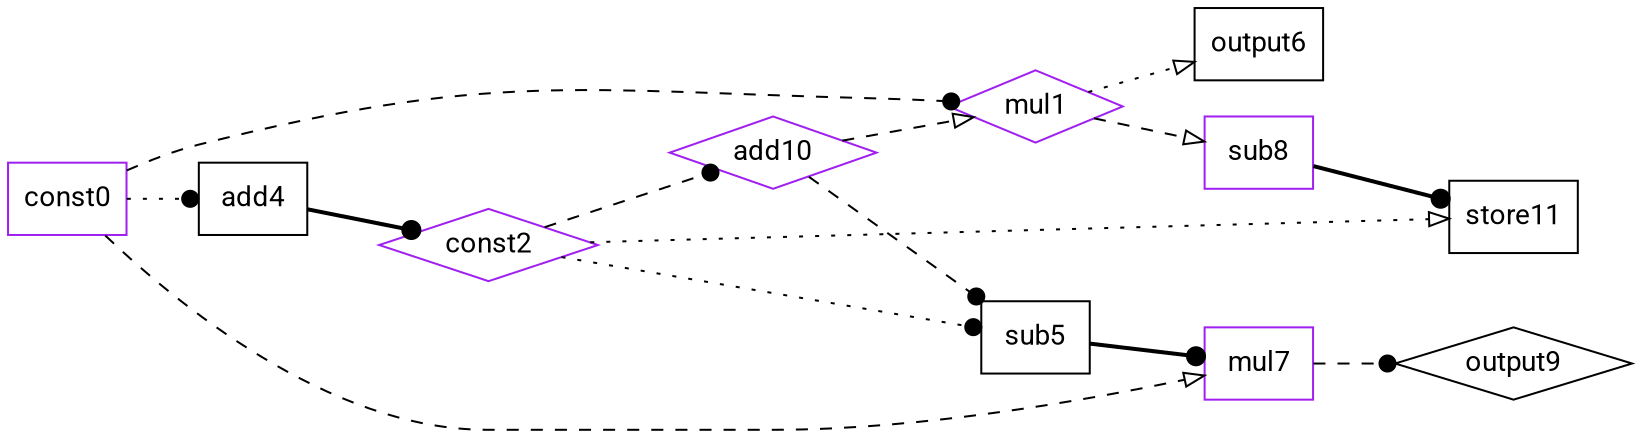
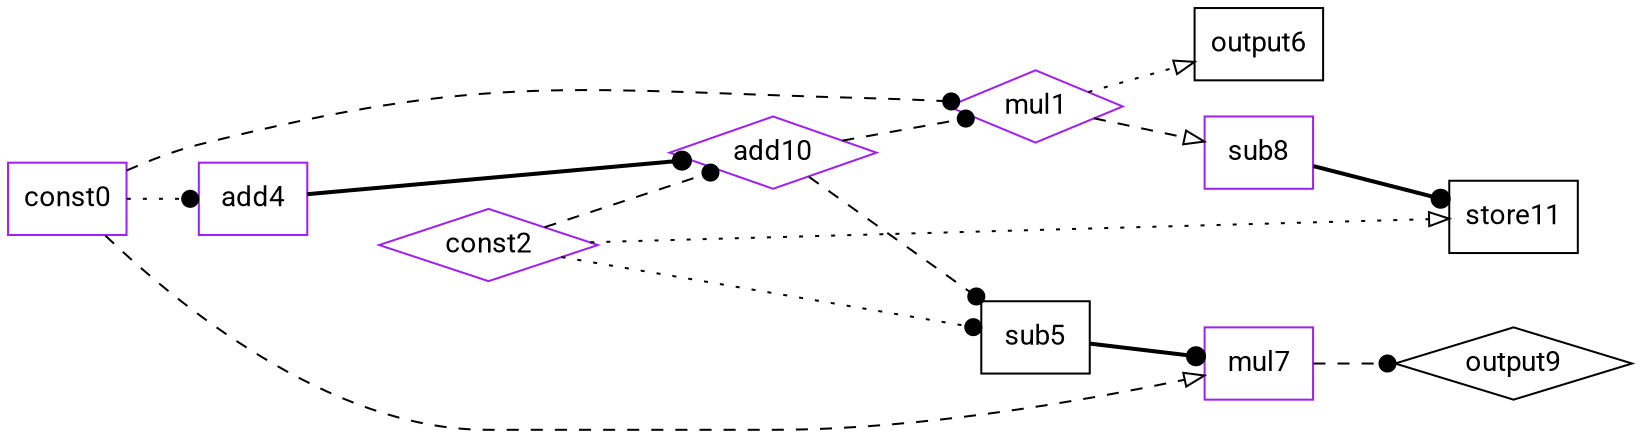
  digraph {
    fontname=Roboto
    rankdir=LR
    node [color=purple fontname=Roboto opcode=const shape=box]
    edge [arrowhead=dot fontname=Roboto operand=0 style=dashed]
    const0
    mul1 [opcode=mul shape=diamond]
-   add4 [color=black opcode=add]
+   add4 [opcode=add]
    mul7 [opcode=mul]
    output6 [color=black opcode=output]
    sub8 [opcode=sub]
    add10 [opcode=add shape=diamond]
    output9 [color=black opcode=output shape=diamond]
    store11 [color=black opcode=store]
    const2 [shape=diamond]
    sub5 [color=black opcode=sub]
    const0 -> mul1
    const0 -> add4 [style=dotted]
    const0 -> mul7 [arrowhead=onormal]
    mul1 -> output6 [arrowhead=onormal style=dotted]
    mul1 -> sub8 [arrowhead=onormal]
-   add4 -> const2 [operand=1 style=bold]
+   add4 -> add10 [operand=1 style=bold]
    mul7 -> output9
    sub8 -> store11 [style=bold]
-   add10 -> mul1 [arrowhead=onormal operand=1]
+   add10 -> mul1 [operand=1]
    add10 -> sub5
    const2 -> add10
    const2 -> store11 [arrowhead=onormal operand=1 style=dotted]
    const2 -> sub5 [operand=1 style=dotted]
    sub5 -> mul7 [operand=1 style=bold]
  }
